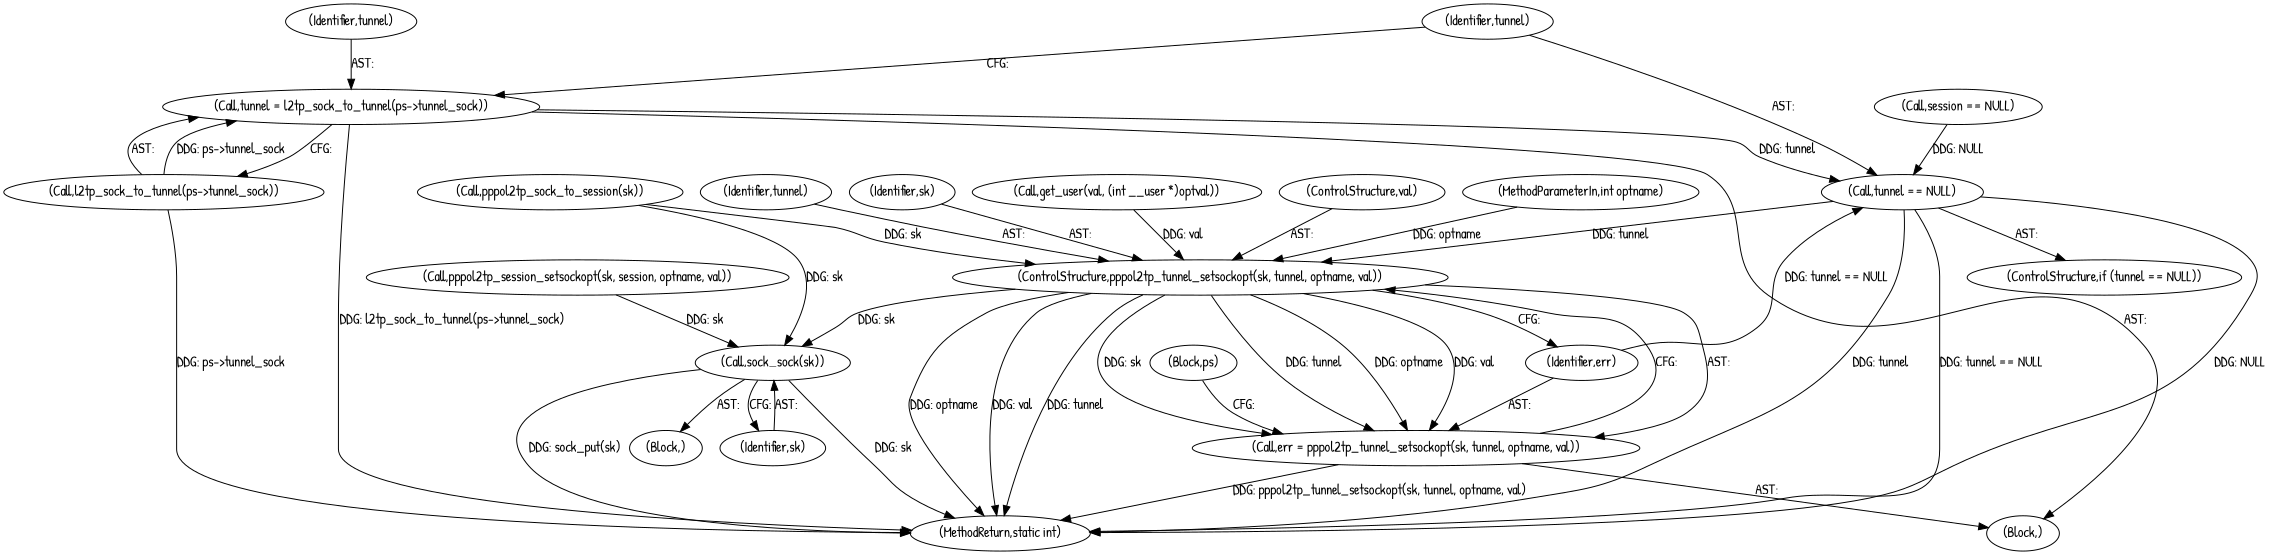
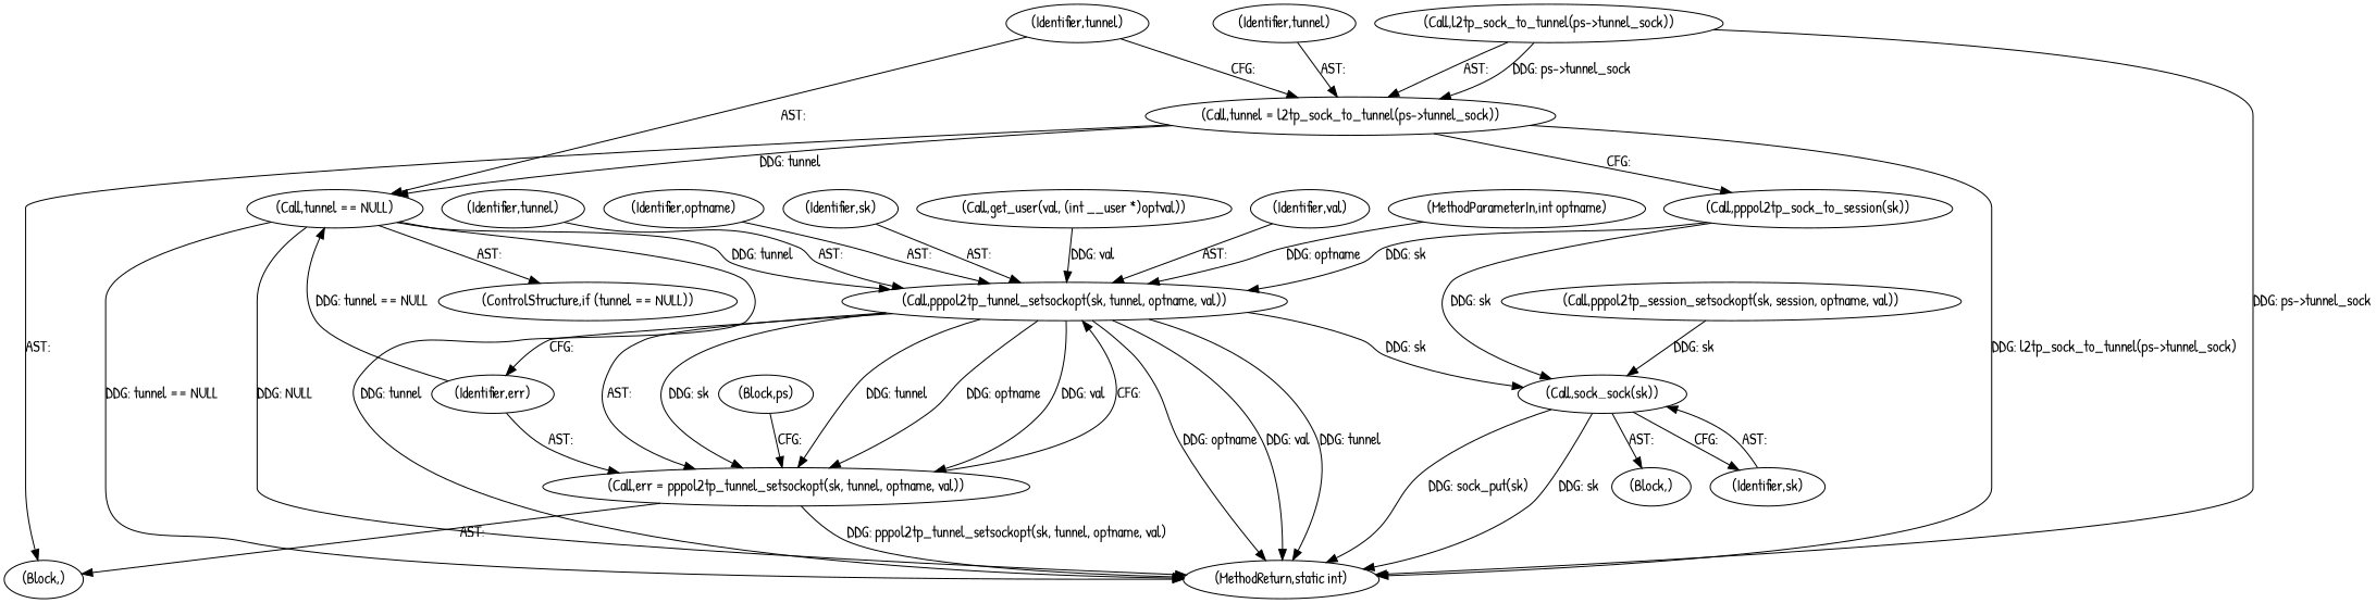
  digraph {
    fontname="Patrick Hand"
    node [fontname="Patrick Hand"]
    edge [fontname="Patrick Hand"]
    n1 [label="(Call,tunnel = l2tp_sock_to_tunnel(ps->tunnel_sock))"]
    n2 [label="(Call,l2tp_sock_to_tunnel(ps->tunnel_sock))"]
    n3 [label="(Call,tunnel == NULL)"]
    n4 [label="(Block,)"]
    n5 [label="(MethodReturn,static int)"]
-   n6 [label="(ControlStructure,pppol2tp_tunnel_setsockopt(sk, tunnel, optname, val))"]
+   n6 [label="(Call,pppol2tp_tunnel_setsockopt(sk, tunnel, optname, val))"]
    n7 [label="(ControlStructure,if (tunnel == NULL))"]
    n8 [label="(Call,err = pppol2tp_tunnel_setsockopt(sk, tunnel, optname, val))"]
    n9 [label="(Call,sock_sock(sk))"]
    n10 [label="(Identifier,err)"]
    n11 [label="(Block,)"]
    n12 [label="(Identifier,sk)"]
-   n13 [label="(ControlStructure,val)"]
-   n14 [label="(Call,session == NULL)"]
+   n13 [label="(Identifier,val)"]
    n15 [label="(MethodParameterIn,int optname)"]
    n16 [label="(Identifier,tunnel)"]
    n17 [label="(Identifier,tunnel)"]
    n18 [label="(Identifier,tunnel)"]
+   n19 [label="(Identifier,optname)"]
    n20 [label="(Call,pppol2tp_session_setsockopt(sk, session, optname, val))"]
    n21 [label="(Block,ps)"]
    n22 [label="(Identifier,sk)"]
    n23 [label="(Call,get_user(val, (int __user *)optval))"]
    n24 [label="(Call,pppol2tp_sock_to_session(sk))"]
-   n1 -> n2 [label="CFG: "]
+   n1 -> n24 [label="CFG: "]
    n1 -> n3 [label="DDG: tunnel"]
    n1 -> n4 [label="AST: "]
    n1 -> n5 [label="DDG: l2tp_sock_to_tunnel(ps->tunnel_sock)"]
    n2 -> n1 [label="AST: "]
    n2 -> n1 [label="DDG: ps->tunnel_sock"]
    n2 -> n5 [label="DDG: ps->tunnel_sock"]
    n3 -> n5 [label="DDG: tunnel"]
    n3 -> n5 [label="DDG: tunnel == NULL"]
    n3 -> n5 [label="DDG: NULL"]
    n3 -> n6 [label="DDG: tunnel"]
    n3 -> n7 [label="AST: "]
    n6 -> n5 [label="DDG: optname"]
    n6 -> n5 [label="DDG: val"]
    n6 -> n5 [label="DDG: tunnel"]
    n6 -> n8 [label="AST: "]
    n6 -> n8 [label="DDG: sk"]
    n6 -> n8 [label="DDG: tunnel"]
    n6 -> n8 [label="DDG: optname"]
    n6 -> n8 [label="DDG: val"]
    n6 -> n9 [label="DDG: sk"]
    n6 -> n10 [label="CFG: "]
    n8 -> n4 [label="AST: "]
    n8 -> n5 [label="DDG: pppol2tp_tunnel_setsockopt(sk, tunnel, optname, val)"]
    n8 -> n6 [label="CFG: "]
    n9 -> n5 [label="DDG: sock_put(sk)"]
    n9 -> n5 [label="DDG: sk"]
    n9 -> n11 [label="AST: "]
    n9 -> n12 [label="CFG: "]
    n10 -> n3 [label="DDG: tunnel == NULL"]
    n10 -> n8 [label="AST: "]
    n12 -> n9 [label="AST: "]
    n13 -> n6 [label="AST: "]
-   n14 -> n3 [label="DDG: NULL"]
    n15 -> n6 [label="DDG: optname"]
    n16 -> n1 [label="CFG: "]
    n16 -> n3 [label="AST: "]
    n17 -> n1 [label="AST: "]
    n18 -> n6 [label="AST: "]
+   n19 -> n6 [label="AST: "]
    n20 -> n9 [label="DDG: sk"]
    n21 -> n8 [label="CFG: "]
    n22 -> n6 [label="AST: "]
    n23 -> n6 [label="DDG: val"]
    n24 -> n6 [label="DDG: sk"]
    n24 -> n9 [label="DDG: sk"]
  }
